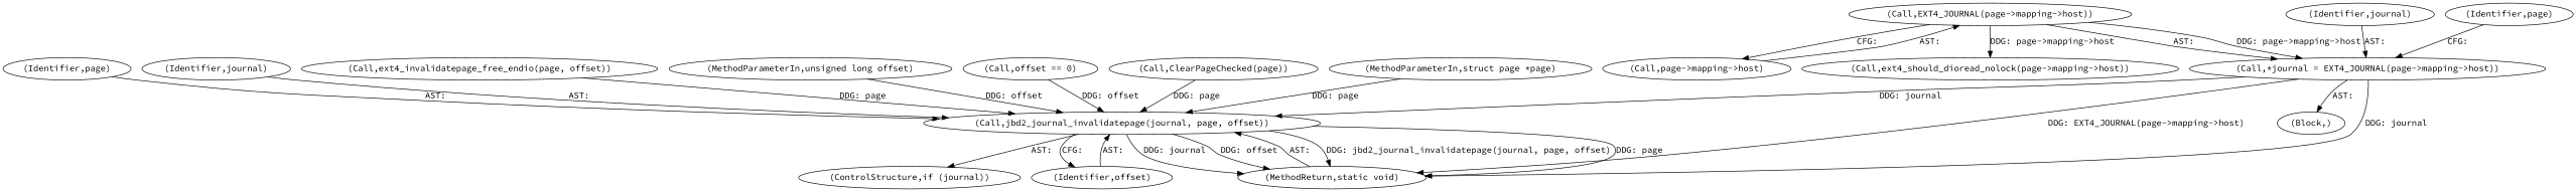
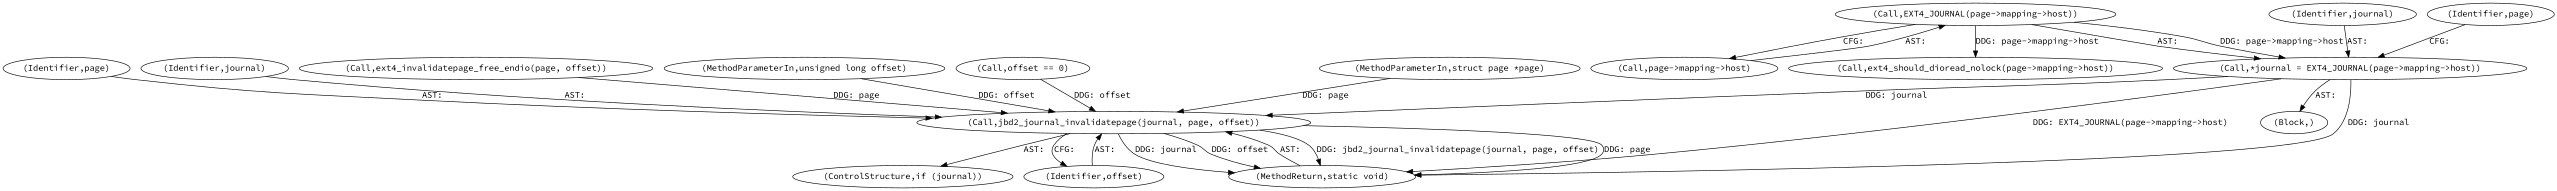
  digraph {
    fontname="Source Code Pro"
    node [fontname="Source Code Pro"]
    edge [fontname="Source Code Pro"]
    n1 [label="(Call,*journal = EXT4_JOURNAL(page->mapping->host))"]
    n2 [label="(Call,jbd2_journal_invalidatepage(journal, page, offset))"]
    n3 [label="(Block,)"]
    n4 [label="(MethodReturn,static void)"]
    n5 [label="(Call,EXT4_JOURNAL(page->mapping->host))"]
    n6 [label="(Call,page->mapping->host)"]
    n7 [label="(Call,ext4_should_dioread_nolock(page->mapping->host))"]
    n8 [label="(ControlStructure,if (journal))"]
    n9 [label="(Identifier,offset)"]
    n10 [label="(Identifier,page)"]
    n11 [label="(Identifier,journal)"]
    n12 [label="(Call,ext4_invalidatepage_free_endio(page, offset))"]
    n13 [label="(MethodParameterIn,unsigned long offset)"]
    n14 [label="(Identifier,journal)"]
    n15 [label="(Call,offset == 0)"]
-   n16 [label="(Call,ClearPageChecked(page))"]
    n17 [label="(Identifier,page)"]
    n18 [label="(MethodParameterIn,struct page *page)"]
    n1 -> n2 [label="DDG: journal"]
    n1 -> n3 [label="AST: "]
    n1 -> n4 [label="DDG: journal"]
    n1 -> n4 [label="DDG: EXT4_JOURNAL(page->mapping->host)"]
    n2 -> n4 [label="DDG: jbd2_journal_invalidatepage(journal, page, offset)"]
    n2 -> n4 [label="DDG: page"]
    n2 -> n4 [label="DDG: journal"]
    n2 -> n4 [label="DDG: offset"]
    n2 -> n8 [label="AST: "]
    n2 -> n9 [label="CFG: "]
    n4 -> n2 [label="AST: "]
    n5 -> n1 [label="AST: "]
    n5 -> n1 [label="DDG: page->mapping->host"]
    n5 -> n6 [label="CFG: "]
    n5 -> n7 [label="DDG: page->mapping->host"]
    n6 -> n5 [label="AST: "]
    n9 -> n2 [label="AST: "]
    n10 -> n2 [label="AST: "]
    n11 -> n2 [label="AST: "]
    n12 -> n2 [label="DDG: page"]
    n13 -> n2 [label="DDG: offset"]
    n14 -> n1 [label="AST: "]
    n15 -> n2 [label="DDG: offset"]
-   n16 -> n2 [label="DDG: page"]
    n17 -> n1 [label="CFG: "]
    n18 -> n2 [label="DDG: page"]
  }
